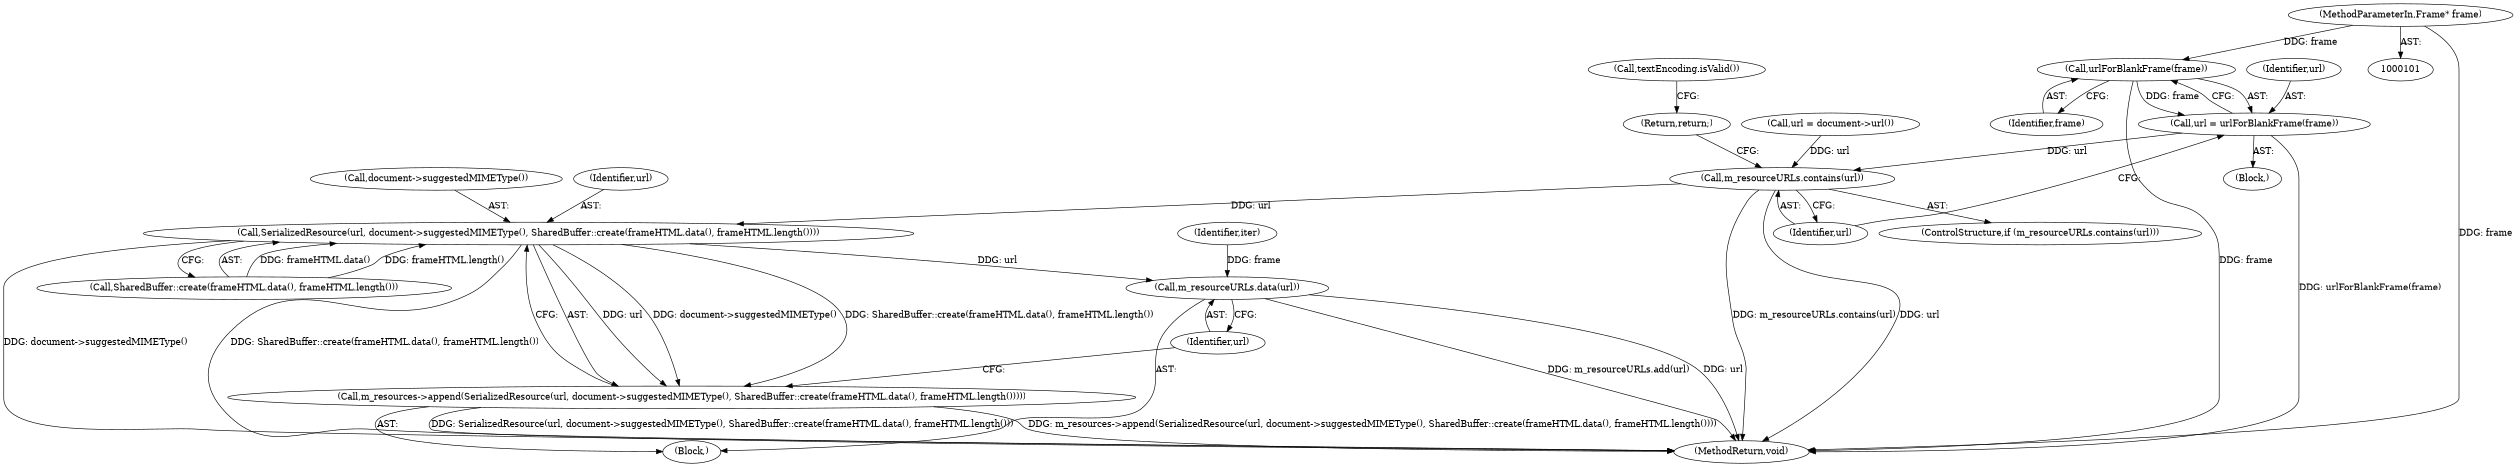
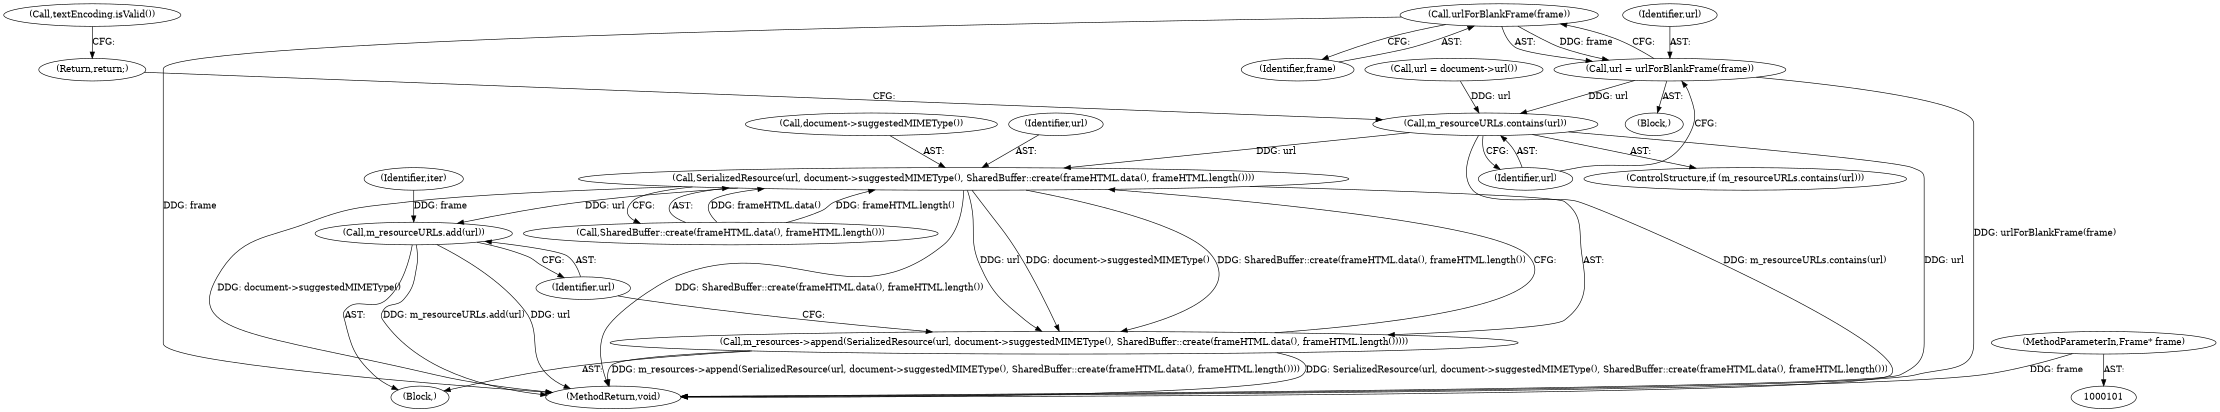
  digraph {
    n1 [label="(Call,urlForBlankFrame(frame))"]
    n2 [label="(Call,url = urlForBlankFrame(frame))"]
    n3 [label="(Identifier,frame)"]
    n4 [label="(MethodReturn,void)"]
    n5 [label="(Call,m_resourceURLs.contains(url))"]
    n6 [label="(Block,)"]
    n7 [label="(MethodParameterIn,Frame* frame)"]
    1000101
    n9 [label="(Call,SerializedResource(url, document->suggestedMIMEType(), SharedBuffer::create(frameHTML.data(), frameHTML.length())))"]
    n10 [label="(Identifier,url)"]
    n11 [label="(ControlStructure,if (m_resourceURLs.contains(url)))"]
    n12 [label="(Call,m_resources->append(SerializedResource(url, document->suggestedMIMEType(), SharedBuffer::create(frameHTML.data(), frameHTML.length()))))"]
-   n13 [label="(Call,m_resourceURLs.data(url))"]
+   n13 [label="(Call,m_resourceURLs.add(url))"]
    n14 [label="(Call,SharedBuffer::create(frameHTML.data(), frameHTML.length()))"]
    n15 [label="(Block,)"]
    n16 [label="(Identifier,url)"]
    n17 [label="(Identifier,url)"]
    n18 [label="(Return,return;)"]
    n19 [label="(Call,url = document->url())"]
    n20 [label="(Call,textEncoding.isValid())"]
    n21 [label="(Identifier,iter)"]
    n22 [label="(Call,document->suggestedMIMEType())"]
    n23 [label="(Identifier,url)"]
    n1 -> n2 [label="AST: "]
    n1 -> n2 [label="DDG: frame"]
    n1 -> n3 [label="CFG: "]
    n1 -> n4 [label="DDG: frame"]
    n2 -> n1 [label="CFG: "]
    n2 -> n4 [label="DDG: urlForBlankFrame(frame)"]
    n2 -> n5 [label="DDG: url"]
    n2 -> n6 [label="AST: "]
    n3 -> n1 [label="AST: "]
    n5 -> n4 [label="DDG: m_resourceURLs.contains(url)"]
    n5 -> n4 [label="DDG: url"]
    n5 -> n9 [label="DDG: url"]
    n5 -> n10 [label="CFG: "]
    n5 -> n11 [label="AST: "]
-   n7 -> n1 [label="DDG: frame"]
    n7 -> n4 [label="DDG: frame"]
    n7 -> 1000101 [label="AST: "]
    n9 -> n4 [label="DDG: document->suggestedMIMEType()"]
    n9 -> n4 [label="DDG: SharedBuffer::create(frameHTML.data(), frameHTML.length())"]
    n9 -> n12 [label="AST: "]
    n9 -> n12 [label="DDG: url"]
    n9 -> n12 [label="DDG: document->suggestedMIMEType()"]
    n9 -> n12 [label="DDG: SharedBuffer::create(frameHTML.data(), frameHTML.length())"]
    n9 -> n13 [label="DDG: url"]
    n9 -> n14 [label="CFG: "]
    n10 -> n2 [label="CFG: "]
    n10 -> n5 [label="AST: "]
    n12 -> n4 [label="DDG: SerializedResource(url, document->suggestedMIMEType(), SharedBuffer::create(frameHTML.data(), frameHTML.length()))"]
    n12 -> n4 [label="DDG: m_resources->append(SerializedResource(url, document->suggestedMIMEType(), SharedBuffer::create(frameHTML.data(), frameHTML.length())))"]
    n12 -> n9 [label="CFG: "]
    n12 -> n15 [label="AST: "]
    n13 -> n4 [label="DDG: m_resourceURLs.add(url)"]
    n13 -> n4 [label="DDG: url"]
    n13 -> n15 [label="AST: "]
    n13 -> n16 [label="CFG: "]
    n14 -> n9 [label="AST: "]
    n14 -> n9 [label="DDG: frameHTML.data()"]
    n14 -> n9 [label="DDG: frameHTML.length()"]
    n16 -> n12 [label="CFG: "]
    n16 -> n13 [label="AST: "]
    n17 -> n2 [label="AST: "]
    n18 -> n5 [label="CFG: "]
    n19 -> n5 [label="DDG: url"]
    n20 -> n18 [label="CFG: "]
    n21 -> n13 [label="DDG: frame"]
    n22 -> n9 [label="AST: "]
    n23 -> n9 [label="AST: "]
  }
